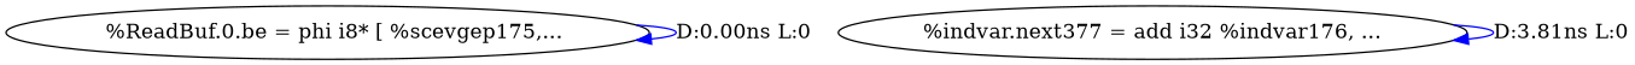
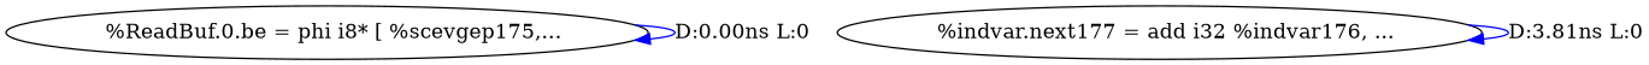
  digraph {
    edge [color=blue]
    n1 [label="  %ReadBuf.0.be = phi i8* [ %scevgep175,..."]
-   n2 [label="%indvar.next377 = add i32 %indvar176, ..."]
+   n2 [label="  %indvar.next177 = add i32 %indvar176, ..."]
    n1 -> n1 [label="D:0.00ns L:0"]
    n2 -> n2 [label="D:3.81ns L:0"]
  }
